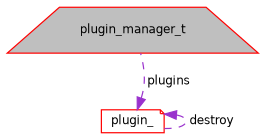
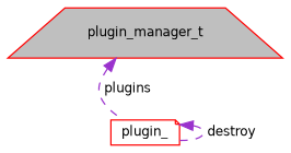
  digraph {
    node [color=red fontname=Helvetica fontsize=10 style=filled]
    edge [color=darkorchid3 dir=back fontname=Helvetica fontsize=10 labelfontname=Helvetica labelfontsize=10 style=dashed]
    n1 [fillcolor=grey75 fontcolor=black height=0.2 label=plugin_manager_t shape=trapezium width=0.4]
    n2 [fillcolor=white height=0.2 label=plugin_ shape=note width=0.4]
-   n2 -> n1 [label=" plugins"]
+   n1 -> n2 [label=" plugins"]
    n2 -> n2 [label=" destroy"]
  }
